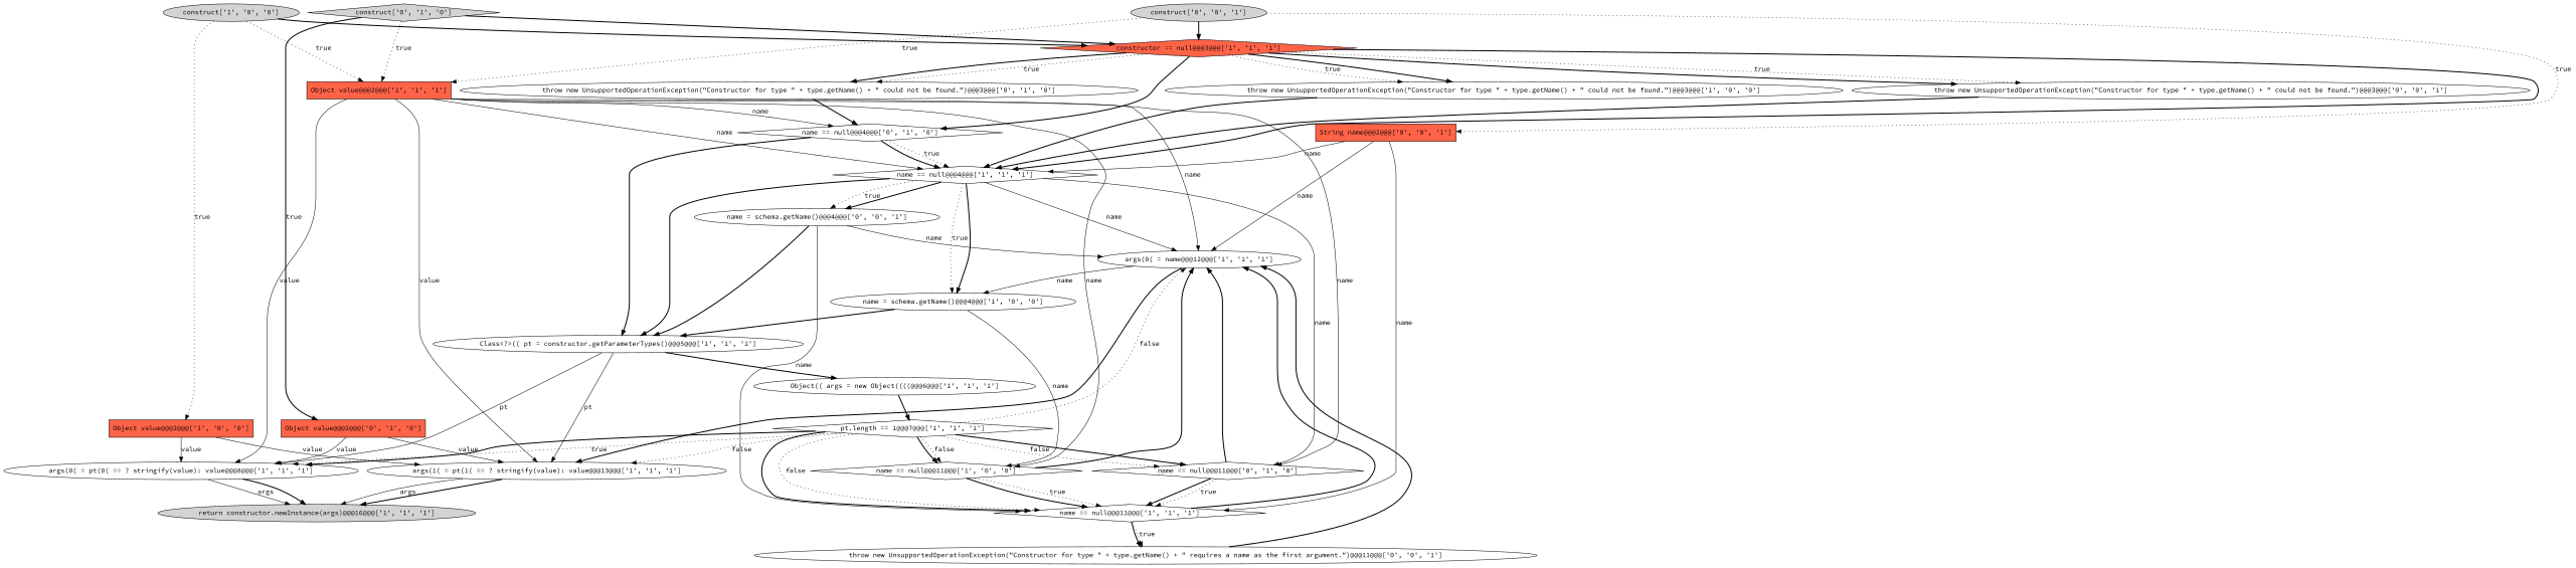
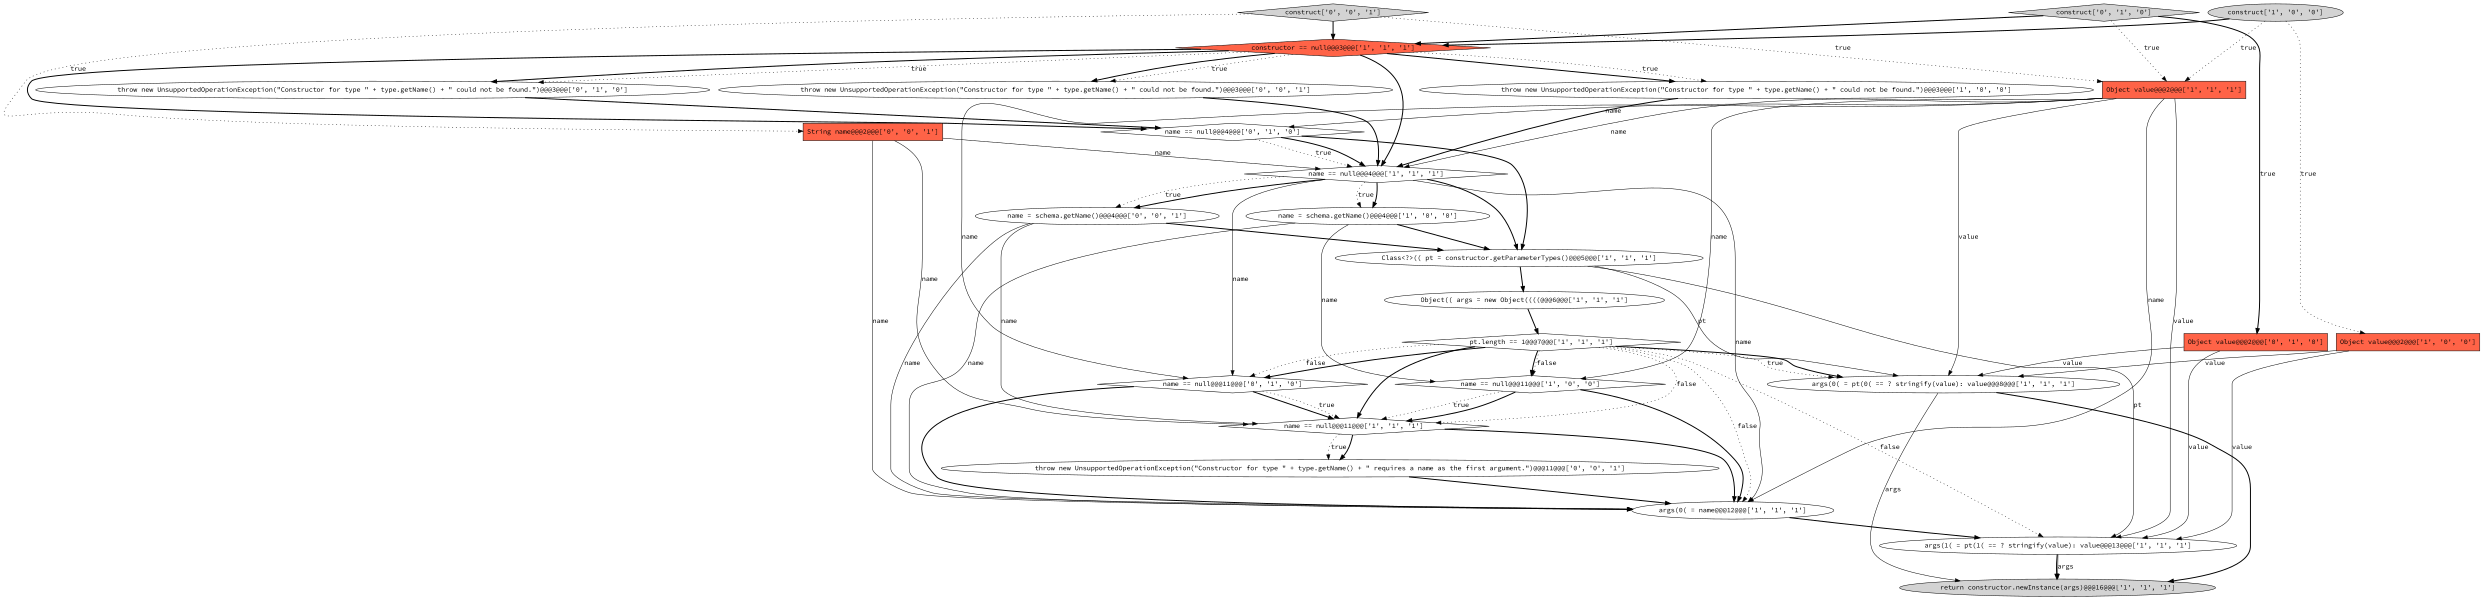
  digraph {
    fontname="Source Code Pro"
    node [fillcolor=white fontname="Source Code Pro" shape=ellipse style=filled]
    edge [fontname="Source Code Pro" style=bold]
    n1 [fillcolor=lightgray label="construct['0', '1', '0']" shape=diamond]
    n2 [fillcolor=tomato label="constructor == null@@@3@@@['1', '1', '1']" shape=diamond]
    n3 [fillcolor=tomato label="Object value@@@2@@@['0', '1', '0']" shape=box]
    n4 [fillcolor=tomato label="Object value@@@2@@@['1', '1', '1']" shape=box]
    n5 [label="name == null@@@4@@@['1', '1', '1']" shape=diamond]
    n6 [label="throw new UnsupportedOperationException(\"Constructor for type \" + type.getName() + \" could not be found.\")@@@3@@@['0', '1', '0']"]
    n7 [label="name == null@@@4@@@['0', '1', '0']" shape=diamond]
    n8 [label="throw new UnsupportedOperationException(\"Constructor for type \" + type.getName() + \" could not be found.\")@@@3@@@['0', '0', '1']"]
    n9 [label="throw new UnsupportedOperationException(\"Constructor for type \" + type.getName() + \" could not be found.\")@@@3@@@['1', '0', '0']"]
    n10 [label="args(0( = pt(0( == ? stringify(value): value@@@8@@@['1', '1', '1']"]
    n11 [label="args(1( = pt(1( == ? stringify(value): value@@@13@@@['1', '1', '1']"]
    n12 [label="args(0( = name@@@12@@@['1', '1', '1']"]
    n13 [label="name == null@@@11@@@['1', '0', '0']" shape=diamond]
    n14 [label="name == null@@@11@@@['0', '1', '0']" shape=diamond]
    n15 [label="throw new UnsupportedOperationException(\"Constructor for type \" + type.getName() + \" requires a name as the first argument.\")@@@11@@@['0', '0', '1']"]
    n16 [label="Object(( args = new Object((((@@@6@@@['1', '1', '1']"]
    n17 [label="pt.length == 1@@@7@@@['1', '1', '1']" shape=diamond]
    n18 [label="name == null@@@11@@@['1', '1', '1']" shape=diamond]
    n19 [label="Class<?>(( pt = constructor.getParameterTypes()@@@5@@@['1', '1', '1']"]
    n20 [fillcolor=lightgray label="return constructor.newInstance(args)@@@16@@@['1', '1', '1']"]
    n21 [fillcolor=tomato label="String name@@@2@@@['0', '0', '1']" shape=box]
    n22 [label="name = schema.getName()@@@4@@@['0', '0', '1']"]
    n23 [label="name = schema.getName()@@@4@@@['1', '0', '0']"]
    n24 [fillcolor=lightgray label="construct['1', '0', '0']"]
    n25 [fillcolor=tomato label="Object value@@@2@@@['1', '0', '0']" shape=box]
-   n26 [fillcolor=lightgray label="construct['0', '0', '1']"]
+   n26 [fillcolor=lightgray label="construct['0', '0', '1']" shape=diamond]
    n1 -> n2
    n1 -> n3 [label=true]
    n1 -> n4 [label=true style=dotted]
    n2 -> n5
    n2 -> n6 [label=true style=dotted]
    n2 -> n6
    n2 -> n7
    n2 -> n8 [label=true style=dotted]
    n2 -> n8
    n2 -> n9 [label=true style=dotted]
    n2 -> n9
    n3 -> n10 [label=value style=solid]
    n3 -> n11 [label=value style=solid]
    n4 -> n5 [label=name style=solid]
    n4 -> n7 [label=name style=solid]
    n4 -> n10 [label=value style=solid]
    n4 -> n11 [label=value style=solid]
    n4 -> n12 [label=name style=solid]
    n4 -> n13 [label=name style=solid]
    n4 -> n14 [label=name style=solid]
    n5 -> n12 [label=name style=solid]
    n5 -> n14 [label=name style=solid]
    n5 -> n19
    n5 -> n22
    n5 -> n22 [label=true style=dotted]
    n5 -> n23
    n5 -> n23 [label=true style=dotted]
    n6 -> n7
    n7 -> n5 [label=true style=dotted]
    n7 -> n5
    n7 -> n19
    n8 -> n5
    n9 -> n5
    n10 -> n20 [label=args style=solid]
    n10 -> n20
    n11 -> n20
    n11 -> n20 [label=args style=solid]
    n12 -> n11
    n13 -> n12
    n13 -> n18 [label=true style=dotted]
    n13 -> n18
    n14 -> n12
    n14 -> n18
    n14 -> n18 [label=true style=dotted]
    n15 -> n12
    n16 -> n17
    n17 -> n10 [label=true style=dotted]
    n17 -> n10
    n17 -> n11 [label=false style=dotted]
    n17 -> n12 [label=false style=dotted]
    n17 -> n13 [label=false style=dotted]
    n17 -> n13
    n17 -> n14
    n17 -> n14 [label=false style=dotted]
    n17 -> n18
    n17 -> n18 [label=false style=dotted]
    n18 -> n12
    n18 -> n15 [label=true style=dotted]
    n18 -> n15
    n19 -> n10 [label=pt style=solid]
    n19 -> n11 [label=pt style=solid]
    n19 -> n16
    n21 -> n5 [label=name style=solid]
    n21 -> n12 [label=name style=solid]
    n21 -> n18 [label=name style=solid]
    n22 -> n12 [label=name style=solid]
    n22 -> n18 [label=name style=solid]
    n22 -> n19
-   n12 -> n23 [label=name style=solid]
+   n23 -> n12 [label=name style=solid]
    n23 -> n13 [label=name style=solid]
    n23 -> n19
    n24 -> n2
    n24 -> n4 [label=true style=dotted]
    n24 -> n25 [label=true style=dotted]
    n25 -> n10 [label=value style=solid]
    n25 -> n11 [label=value style=solid]
    n26 -> n2
    n26 -> n4 [label=true style=dotted]
    n26 -> n21 [label=true style=dotted]
  }
